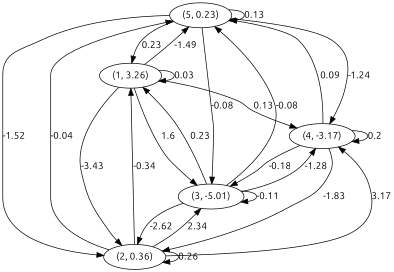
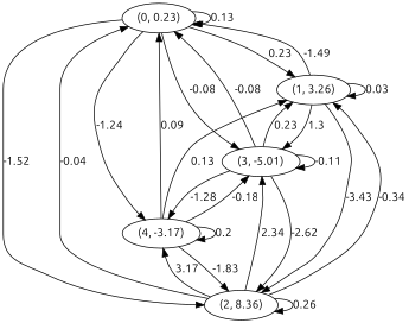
  digraph {
    fontname=Ubuntu
    node [fontname=Ubuntu]
    edge [fontname=Ubuntu]
-   n1 [label="(5, 0.23)"]
+   n1 [label="(0, 0.23)"]
    n2 [label="(1, 3.26)"]
-   n3 [label="(2, 0.36)"]
+   n3 [label="(2, 8.36)"]
    n4 [label="(3, -5.01)"]
    n5 [label="(4, -3.17)"]
    n1 -> n1 [label=0.13]
    n1 -> n2 [label=0.23]
    n1 -> n3 [label=-1.52]
    n1 -> n4 [label=-0.08]
    n1 -> n5 [label=-1.24]
    n2 -> n1 [label=-1.49]
    n2 -> n2 [label=0.03]
    n2 -> n3 [label=-3.43]
-   n2 -> n4 [label=1.6]
+   n2 -> n4 [label=1.3]
    n3 -> n1 [label=-0.04]
    n3 -> n2 [label=-0.34]
    n3 -> n3 [label=0.26]
    n3 -> n4 [label=2.34]
    n3 -> n5 [label=3.17]
    n4 -> n1 [label=-0.08]
    n4 -> n2 [label=0.23]
    n4 -> n3 [label=-2.62]
    n4 -> n4 [label=-0.11]
    n4 -> n5 [label=-1.28]
    n5 -> n1 [label=0.09]
-   n2 -> n5 [label=0.13]
+   n5 -> n2 [label=0.13]
    n5 -> n3 [label=-1.83]
    n5 -> n4 [label=-0.18]
    n5 -> n5 [label=0.2]
  }
